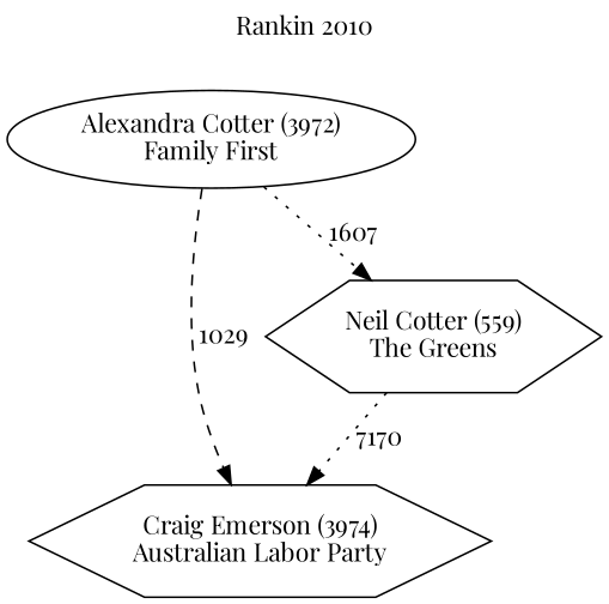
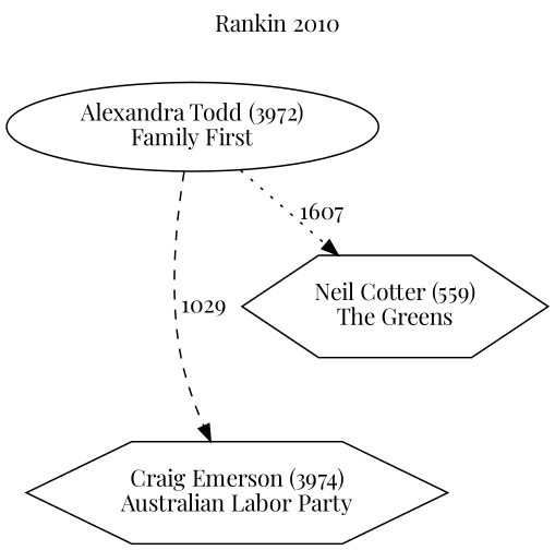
  digraph {
    fontname="Playfair Display"
    label="Rankin 2010"
    labelloc=t
    mclimit=10
    node [fontname="Playfair Display" shape=hexagon]
    edge [fontname="Playfair Display" style=dotted]
    n1 [label="Craig Emerson (3974)\nAustralian Labor Party"]
    n2 [label="Neil Cotter (559)\nThe Greens"]
-   n3 [label="Alexandra Cotter (3972)\nFamily First" shape=ellipse]
-   n2 -> n1 [label=7170]
+   n3 [label="Alexandra Todd (3972)\nFamily First" shape=ellipse]
    n3 -> n1 [label=1029 style=dashed]
    n3 -> n2 [label=1607]
  }
